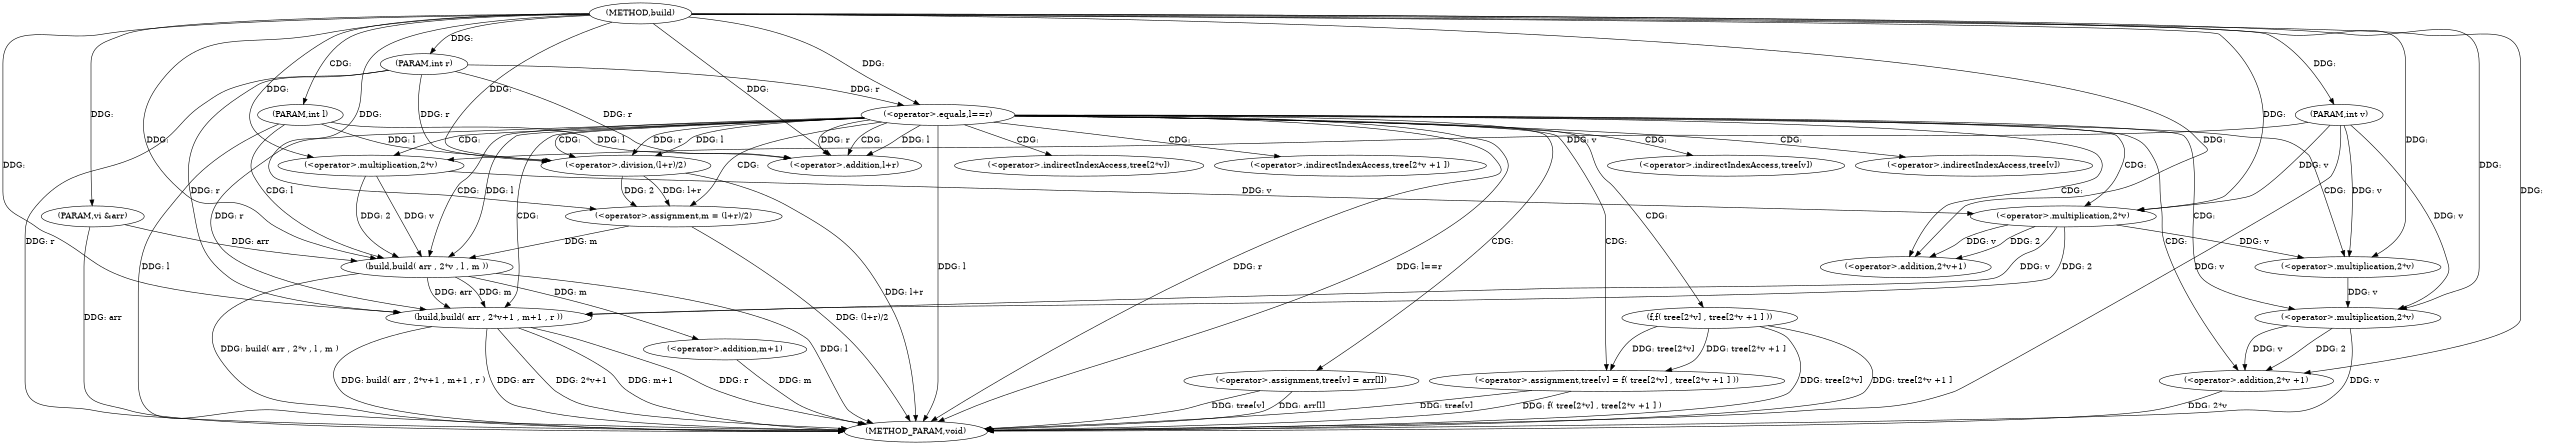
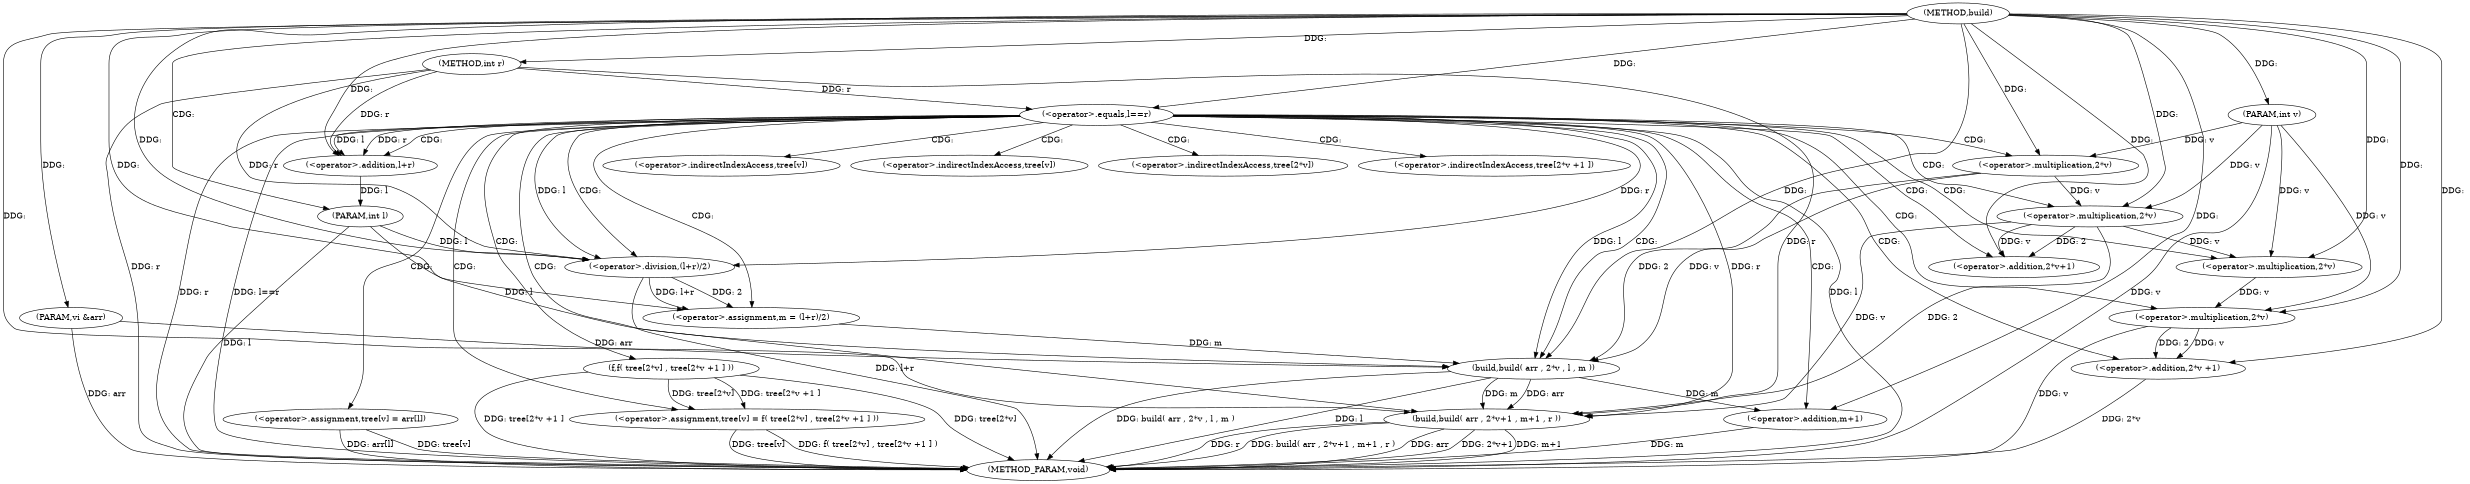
  digraph {
    n1 [label="(METHOD,build)"]
    n2 [label="(PARAM,vi &arr)"]
    n3 [label="(PARAM,int v)"]
    n4 [label="(PARAM,int l)"]
-   n5 [label="(PARAM,int r)"]
+   n5 [label="(METHOD,int r)"]
    n6 [label="(<operator>.equals,l==r)"]
    n7 [label="(<operator>.assignment,m = (l+r)/2)"]
    n8 [label="(build,build( arr , 2*v , l , m ))"]
    n9 [label="(build,build( arr , 2*v+1 , m+1 , r ))"]
    n10 [label="(<operator>.division,(l+r)/2)"]
    n11 [label="(<operator>.multiplication,2*v)"]
    n12 [label="(<operator>.addition,2*v+1)"]
    n13 [label="(<operator>.addition,m+1)"]
    n14 [label="(<operator>.addition,l+r)"]
    n15 [label="(<operator>.multiplication,2*v)"]
    n16 [label="(<operator>.multiplication,2*v)"]
    n17 [label="(<operator>.addition,2*v +1)"]
    n18 [label="(<operator>.multiplication,2*v)"]
    n19 [label="(METHOD_PARAM,void)"]
    n20 [label="(<operator>.assignment,tree[v] = arr[l])"]
    n21 [label="(<operator>.assignment,tree[v] = f( tree[2*v] , tree[2*v +1 ] ))"]
    n22 [label="(f,f( tree[2*v] , tree[2*v +1 ] ))"]
    n23 [label="(<operator>.indirectIndexAccess,tree[v])"]
    n24 [label="(<operator>.indirectIndexAccess,tree[v])"]
    n25 [label="(<operator>.indirectIndexAccess,tree[2*v])"]
    n26 [label="(<operator>.indirectIndexAccess,tree[2*v +1 ])"]
    n1 -> n2 [label="DDG: "]
    n1 -> n3 [label="DDG: "]
    n1 -> n4 [label="CDG: "]
    n1 -> n5 [label="DDG: "]
    n1 -> n6 [label="DDG: "]
    n1 -> n7 [label="DDG: "]
    n1 -> n8 [label="DDG: "]
    n1 -> n9 [label="DDG: "]
    n1 -> n10 [label="DDG: "]
    n1 -> n11 [label="DDG: "]
    n1 -> n12 [label="DDG: "]
+   n1 -> n13 [label="DDG: "]
    n1 -> n14 [label="DDG: "]
    n1 -> n15 [label="DDG: "]
    n1 -> n16 [label="DDG: "]
    n1 -> n17 [label="DDG: "]
    n1 -> n18 [label="DDG: "]
    n2 -> n8 [label="DDG: arr"]
    n2 -> n19 [label="DDG: arr"]
    n3 -> n11 [label="DDG: v"]
    n3 -> n15 [label="DDG: v"]
    n3 -> n16 [label="DDG: v"]
    n3 -> n18 [label="DDG: v"]
    n3 -> n19 [label="DDG: v"]
-   n4 -> n8 [label="CDG: l"]
+   n4 -> n8 [label="DDG: l"]
    n4 -> n10 [label="DDG: l"]
-   n4 -> n14 [label="DDG: l"]
+   n14 -> n4 [label="DDG: l"]
    n4 -> n19 [label="DDG: l"]
    n5 -> n6 [label="DDG: r"]
    n5 -> n9 [label="DDG: r"]
    n5 -> n10 [label="DDG: r"]
    n5 -> n14 [label="DDG: r"]
    n5 -> n19 [label="DDG: r"]
    n6 -> n7 [label="CDG: "]
    n6 -> n8 [label="DDG: l"]
    n6 -> n8 [label="CDG: "]
    n6 -> n9 [label="DDG: r"]
    n6 -> n9 [label="CDG: "]
    n6 -> n10 [label="DDG: r"]
    n6 -> n10 [label="DDG: l"]
    n6 -> n10 [label="CDG: "]
    n6 -> n11 [label="CDG: "]
    n6 -> n12 [label="CDG: "]
+   n6 -> n13 [label="CDG: "]
    n6 -> n14 [label="DDG: l"]
    n6 -> n14 [label="DDG: r"]
    n6 -> n14 [label="CDG: "]
    n6 -> n15 [label="CDG: "]
    n6 -> n16 [label="CDG: "]
    n6 -> n17 [label="CDG: "]
    n6 -> n18 [label="CDG: "]
    n6 -> n19 [label="DDG: l"]
    n6 -> n19 [label="DDG: r"]
    n6 -> n19 [label="DDG: l==r"]
    n6 -> n20 [label="CDG: "]
    n6 -> n21 [label="CDG: "]
    n6 -> n22 [label="CDG: "]
    n6 -> n23 [label="CDG: "]
    n6 -> n24 [label="CDG: "]
    n6 -> n25 [label="CDG: "]
    n6 -> n26 [label="CDG: "]
    n7 -> n8 [label="DDG: m"]
-   n7 -> n19 [label="DDG: (l+r)/2"]
    n8 -> n9 [label="DDG: arr"]
    n8 -> n9 [label="DDG: m"]
    n8 -> n13 [label="DDG: m"]
    n8 -> n19 [label="DDG: l"]
    n8 -> n19 [label="DDG: build( arr , 2*v , l , m )"]
    n9 -> n19 [label="DDG: arr"]
    n9 -> n19 [label="DDG: 2*v+1"]
    n9 -> n19 [label="DDG: m+1"]
    n9 -> n19 [label="DDG: r"]
    n9 -> n19 [label="DDG: build( arr , 2*v+1 , m+1 , r )"]
    n10 -> n7 [label="DDG: l+r"]
    n10 -> n7 [label="DDG: 2"]
    n10 -> n19 [label="DDG: l+r"]
    n11 -> n8 [label="DDG: v"]
    n11 -> n8 [label="DDG: 2"]
    n11 -> n15 [label="DDG: v"]
    n13 -> n19 [label="DDG: m"]
    n15 -> n9 [label="DDG: v"]
    n15 -> n9 [label="DDG: 2"]
    n15 -> n12 [label="DDG: v"]
    n15 -> n12 [label="DDG: 2"]
    n15 -> n16 [label="DDG: v"]
    n16 -> n18 [label="DDG: v"]
    n17 -> n19 [label="DDG: 2*v"]
    n18 -> n17 [label="DDG: 2"]
    n18 -> n17 [label="DDG: v"]
    n18 -> n19 [label="DDG: v"]
    n20 -> n19 [label="DDG: tree[v]"]
    n20 -> n19 [label="DDG: arr[l]"]
    n21 -> n19 [label="DDG: tree[v]"]
    n21 -> n19 [label="DDG: f( tree[2*v] , tree[2*v +1 ] )"]
    n22 -> n19 [label="DDG: tree[2*v]"]
    n22 -> n19 [label="DDG: tree[2*v +1 ]"]
    n22 -> n21 [label="DDG: tree[2*v]"]
    n22 -> n21 [label="DDG: tree[2*v +1 ]"]
  }
